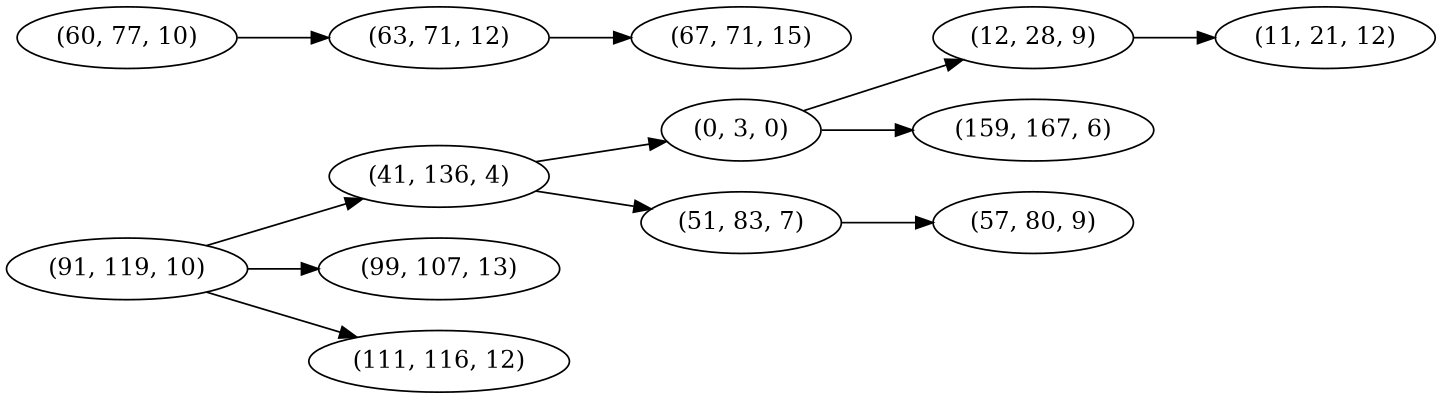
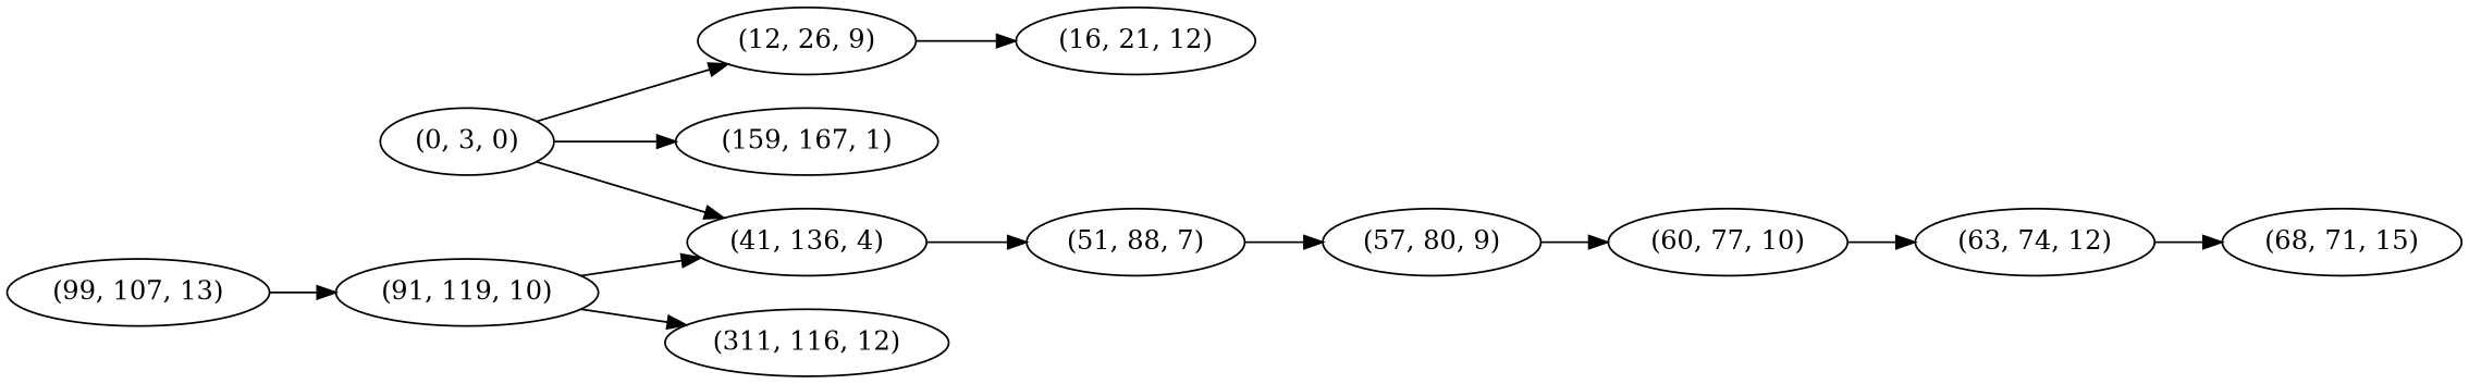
  digraph {
    rankdir=LR
    n1 [label="(0, 3, 0)"]
-   "(12, 26, 9)" [label="(12, 28, 9)"]
+   "(12, 26, 9)"
    "(41, 136, 4)"
-   "(159, 167, 6)"
-   "(16, 21, 12)" [label="(11, 21, 12)"]
-   "(51, 83, 7)"
+   "(159, 167, 6)" [label="(159, 167, 1)"]
+   "(16, 21, 12)"
+   "(51, 83, 7)" [label="(51, 88, 7)"]
    "(57, 80, 9)"
    "(91, 119, 10)"
    "(99, 107, 13)"
-   "(111, 116, 12)"
+   "(111, 116, 12)" [label="(311, 116, 12)"]
    "(60, 77, 10)"
-   "(63, 74, 12)" [label="(63, 71, 12)"]
-   "(67, 71, 15)"
+   "(63, 74, 12)"
+   "(67, 71, 15)" [label="(68, 71, 15)"]
    n1 -> "(12, 26, 9)"
-   "(41, 136, 4)" -> n1
+   n1 -> "(41, 136, 4)"
    n1 -> "(159, 167, 6)"
    "(12, 26, 9)" -> "(16, 21, 12)"
    "(41, 136, 4)" -> "(51, 83, 7)"
    "(51, 83, 7)" -> "(57, 80, 9)"
+   "(57, 80, 9)" -> "(60, 77, 10)"
    "(91, 119, 10)" -> "(41, 136, 4)"
-   "(91, 119, 10)" -> "(99, 107, 13)"
+   "(99, 107, 13)" -> "(91, 119, 10)"
    "(91, 119, 10)" -> "(111, 116, 12)"
    "(60, 77, 10)" -> "(63, 74, 12)"
    "(63, 74, 12)" -> "(67, 71, 15)"
  }
